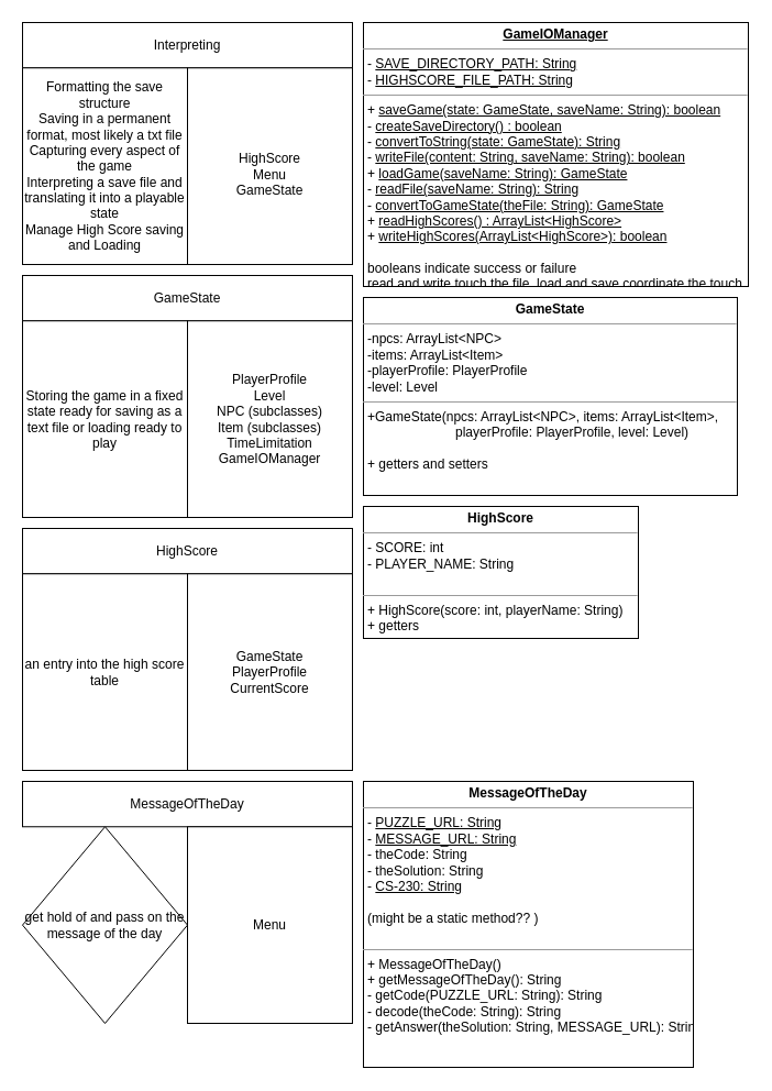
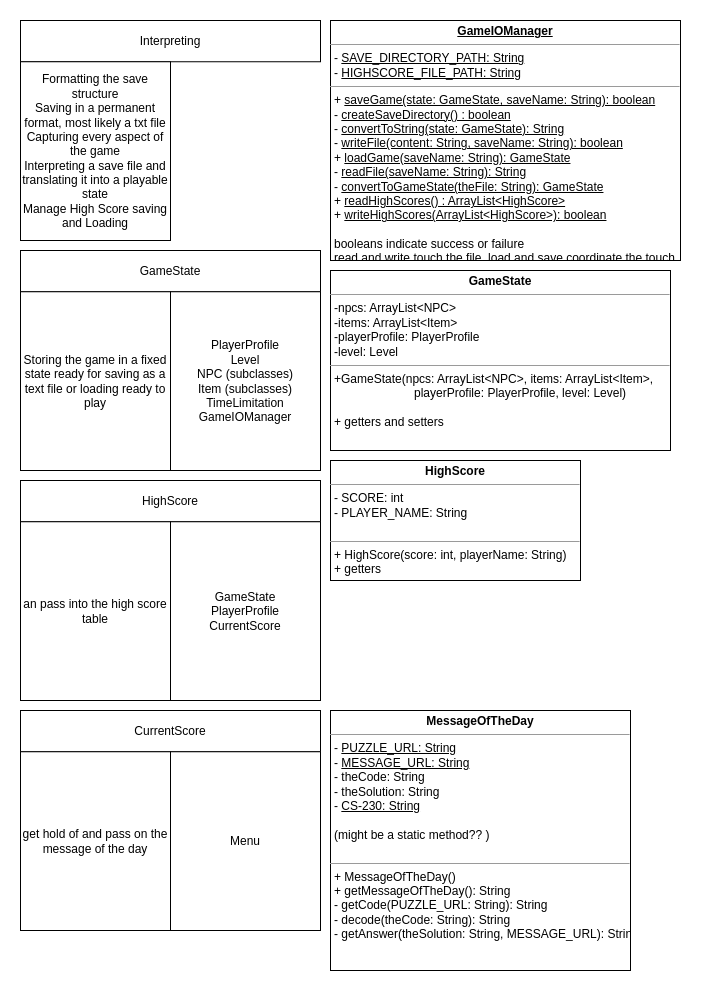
  <mxCell id="0" />
  <mxCell id="1" parent="0" />
  <mxCell id="2" value="" style="group" parent="1" vertex="1" connectable="0"><mxGeometry width="300" height="220" as="geometry" x="20" y="20" /></mxCell>
  <mxCell id="3" value="Interpreting" style="rounded=0;whiteSpace=wrap;html=1;" parent="2" vertex="1"><mxGeometry width="300" height="41.25" as="geometry" /></mxCell>
  <mxCell id="4" value="Formatting the save structure&lt;br&gt;Saving in a permanent format, most likely a txt file&lt;br&gt;Capturing every aspect of the game&lt;br&gt;Interpreting a save file and translating it into a playable state&lt;br&gt;Manage High Score saving and Loading" style="rounded=0;whiteSpace=wrap;html=1;" parent="2" vertex="1"><mxGeometry y="41.25" width="150" height="178.75" as="geometry" /></mxCell>
- <mxCell id="5" value="&lt;br&gt;HighScore&lt;br&gt;Menu&lt;br&gt;GameState" style="rounded=0;whiteSpace=wrap;html=1;" parent="2" vertex="1"><mxGeometry x="150" y="41.25" width="150" height="178.75" as="geometry" /></mxCell>
  <mxCell id="6" value="" style="group" parent="2" vertex="1" connectable="0"><mxGeometry y="230" width="300" height="220" as="geometry" /></mxCell>
  <mxCell id="7" value="GameState" style="rounded=0;whiteSpace=wrap;html=1;" parent="6" vertex="1"><mxGeometry width="300.0" height="41.25" as="geometry" /></mxCell>
  <mxCell id="8" value="Storing the game in a fixed state ready for saving as a text file or loading ready to play" style="rounded=0;whiteSpace=wrap;html=1;" parent="6" vertex="1"><mxGeometry y="41.25" width="150.0" height="178.75" as="geometry" /></mxCell>
  <mxCell id="9" value="PlayerProfile&lt;br&gt;Level&lt;br&gt;NPC (subclasses)&lt;br&gt;Item (subclasses)&lt;br&gt;TimeLimitation&lt;br&gt;GameIOManager" style="rounded=0;whiteSpace=wrap;html=1;" parent="6" vertex="1"><mxGeometry x="150.0" y="41.25" width="150.0" height="178.75" as="geometry" /></mxCell>
  <mxCell id="10" value="&lt;p style=&quot;margin:0px;margin-top:4px;text-align:center;&quot;&gt;&lt;b&gt;HighScore&lt;/b&gt;&lt;/p&gt;&lt;hr size=&quot;1&quot;&gt;&lt;p style=&quot;margin:0px;margin-left:4px;&quot;&gt;- SCORE: int&lt;/p&gt;&lt;p style=&quot;margin:0px;margin-left:4px;&quot;&gt;- PLAYER_NAME: String&lt;/p&gt;&lt;p style=&quot;margin:0px;margin-left:4px;&quot;&gt;&lt;br&gt;&lt;/p&gt;&lt;hr size=&quot;1&quot;&gt;&lt;p style=&quot;margin:0px;margin-left:4px;&quot;&gt;+ HighScore(score: int, playerName: String)&lt;/p&gt;&lt;p style=&quot;margin:0px;margin-left:4px;&quot;&gt;+ getters&lt;/p&gt;" style="verticalAlign=top;align=left;overflow=fill;fontSize=12;fontFamily=Helvetica;html=1;" parent="1" vertex="1"><mxGeometry x="330" y="460" width="250" height="120" as="geometry" /></mxCell>
  <mxCell id="11" value="&lt;p style=&quot;margin:0px;margin-top:4px;text-align:center;&quot;&gt;&lt;b&gt;&lt;u&gt;GameIOManager&lt;/u&gt;&lt;/b&gt;&lt;/p&gt;&lt;hr size=&quot;1&quot;&gt;&lt;p style=&quot;margin:0px;margin-left:4px;&quot;&gt;- &lt;u&gt;SAVE_DIRECTORY_PATH: String&lt;/u&gt;&lt;/p&gt;&lt;p style=&quot;margin:0px;margin-left:4px;&quot;&gt;- &lt;u&gt;HIGHSCORE_FILE&lt;/u&gt;&lt;u&gt;_PATH: String&lt;/u&gt;&lt;/p&gt;&lt;hr size=&quot;1&quot;&gt;&lt;p style=&quot;margin:0px;margin-left:4px;&quot;&gt;+ &lt;u&gt;saveGame(state: GameState, saveName: String): boolean&lt;/u&gt;&lt;br&gt;&lt;/p&gt;&lt;p style=&quot;margin:0px;margin-left:4px;&quot;&gt;-&amp;nbsp;&lt;u&gt;createSaveDirectory() : boolean&lt;/u&gt;&lt;u&gt;&lt;br&gt;&lt;/u&gt;&lt;/p&gt;&lt;p style=&quot;margin:0px;margin-left:4px;&quot;&gt;- &lt;u&gt;convertToString(state: GameState): String&lt;/u&gt;&lt;/p&gt;&lt;p style=&quot;margin:0px;margin-left:4px;&quot;&gt;- &lt;u&gt;writeFile(content: String, saveName: String): boolean&lt;/u&gt;&lt;/p&gt;&lt;p style=&quot;margin:0px;margin-left:4px;&quot;&gt;+&amp;nbsp;&lt;u&gt;loadGame(saveName: String): GameState&lt;/u&gt;&lt;/p&gt;&lt;p style=&quot;margin:0px;margin-left:4px;&quot;&gt;- &lt;u&gt;readFile(saveName: String): String&lt;/u&gt;&lt;/p&gt;&lt;p style=&quot;margin:0px;margin-left:4px;&quot;&gt;- &lt;u&gt;convertToGameState(theFile: String): GameState&lt;/u&gt;&lt;/p&gt;&lt;p style=&quot;margin:0px;margin-left:4px;&quot;&gt;+&amp;nbsp;&lt;u&gt;readHighScores() : ArrayList&amp;lt;HighScore&amp;gt;&lt;/u&gt;&lt;/p&gt;&lt;p style=&quot;margin:0px;margin-left:4px;&quot;&gt;+ &lt;u&gt;writeHighScores(ArrayList&amp;lt;HighScore&amp;gt;): boolean&lt;/u&gt;&lt;/p&gt;&lt;p style=&quot;margin:0px;margin-left:4px;&quot;&gt;&lt;u&gt;&lt;br&gt;&lt;/u&gt;&lt;/p&gt;&lt;p style=&quot;margin:0px;margin-left:4px;&quot;&gt;booleans indicate success or failure&lt;/p&gt;&lt;p style=&quot;margin:0px;margin-left:4px;&quot;&gt;read and write touch the file, load and save coordinate the touch&lt;/p&gt;&lt;p style=&quot;margin:0px;margin-left:4px;&quot;&gt;&lt;br&gt;&lt;/p&gt;" style="verticalAlign=top;align=left;overflow=fill;fontSize=12;fontFamily=Helvetica;html=1;" parent="1" vertex="1"><mxGeometry x="330" width="350" height="240" as="geometry" y="20" /></mxCell>
  <mxCell id="12" value="&lt;p style=&quot;margin:0px;margin-top:4px;text-align:center;&quot;&gt;&lt;b&gt;GameState&lt;/b&gt;&lt;/p&gt;&lt;hr size=&quot;1&quot;&gt;&lt;p style=&quot;margin:0px;margin-left:4px;&quot;&gt;-npcs: ArrayList&amp;lt;NPC&amp;gt;&lt;/p&gt;&lt;p style=&quot;margin:0px;margin-left:4px;&quot;&gt;-items: ArrayList&amp;lt;Item&amp;gt;&lt;/p&gt;&lt;p style=&quot;margin:0px;margin-left:4px;&quot;&gt;-playerProfile: PlayerProfile&lt;/p&gt;&lt;p style=&quot;margin:0px;margin-left:4px;&quot;&gt;-level: Level&lt;/p&gt;&lt;hr size=&quot;1&quot;&gt;&lt;p style=&quot;margin:0px;margin-left:4px;&quot;&gt;+GameState(npcs: ArrayList&amp;lt;NPC&amp;gt;, items: ArrayList&amp;lt;Item&amp;gt;,&lt;/p&gt;&lt;p style=&quot;margin:0px;margin-left:4px;&quot;&gt;&lt;span style=&quot;white-space: pre;&quot;&gt;&#09;&lt;span style=&quot;white-space: pre;&quot;&gt;&#09;&lt;span style=&quot;white-space: pre;&quot;&gt;&#09;&lt;/span&gt;&lt;/span&gt;&lt;/span&gt;playerProfile: PlayerProfile, level: Level)&lt;/p&gt;&lt;p style=&quot;margin:0px;margin-left:4px;&quot;&gt;&lt;br&gt;&lt;/p&gt;&lt;p style=&quot;margin:0px;margin-left:4px;&quot;&gt;+ getters and setters&lt;/p&gt;" style="verticalAlign=top;align=left;overflow=fill;fontSize=12;fontFamily=Helvetica;html=1;" parent="1" vertex="1"><mxGeometry x="330" y="270" width="340" height="180" as="geometry" /></mxCell>
  <mxCell id="13" value="" style="group" parent="1" vertex="1" connectable="0"><mxGeometry y="480" width="300" height="220" as="geometry" x="20" /></mxCell>
  <mxCell id="14" value="HighScore" style="rounded=0;whiteSpace=wrap;html=1;" parent="13" vertex="1"><mxGeometry width="300.0" height="41.25" as="geometry" /></mxCell>
- <mxCell id="15" value="an entry into the high score table" style="rounded=0;whiteSpace=wrap;html=1;" parent="13" vertex="1"><mxGeometry y="41.25" width="150.0" height="178.75" as="geometry" /></mxCell>
+ <mxCell id="15" value="an pass into the high score table" style="rounded=0;whiteSpace=wrap;html=1;" parent="13" vertex="1"><mxGeometry y="41.25" width="150.0" height="178.75" as="geometry" /></mxCell>
  <mxCell id="16" value="GameState&lt;br&gt;PlayerProfile&lt;br&gt;CurrentScore" style="rounded=0;whiteSpace=wrap;html=1;" parent="13" vertex="1"><mxGeometry x="150.0" y="41.25" width="150.0" height="178.75" as="geometry" /></mxCell>
  <mxCell id="17" value="&lt;p style=&quot;margin:0px;margin-top:4px;text-align:center;&quot;&gt;&lt;b&gt;MessageOfTheDay&lt;/b&gt;&lt;/p&gt;&lt;hr size=&quot;1&quot;&gt;&lt;p style=&quot;margin:0px;margin-left:4px;&quot;&gt;- &lt;u&gt;PUZZLE_URL: String&lt;/u&gt;&lt;br&gt;&lt;/p&gt;&lt;p style=&quot;margin:0px;margin-left:4px;&quot;&gt;- &lt;u&gt;MESSAGE_URL: String&lt;/u&gt;&lt;/p&gt;&lt;p style=&quot;margin:0px;margin-left:4px;&quot;&gt;- theCode: String&lt;/p&gt;&lt;p style=&quot;margin:0px;margin-left:4px;&quot;&gt;- theSolution: String&lt;/p&gt;&lt;p style=&quot;margin:0px;margin-left:4px;&quot;&gt;- &lt;u&gt;CS-230: String&lt;/u&gt;&lt;/p&gt;&lt;p style=&quot;margin:0px;margin-left:4px;&quot;&gt;&lt;br&gt;&lt;/p&gt;&lt;p style=&quot;margin:0px;margin-left:4px;&quot;&gt;(might be a static method?? )&lt;/p&gt;&lt;p style=&quot;margin:0px;margin-left:4px;&quot;&gt;&lt;br&gt;&lt;/p&gt;&lt;hr size=&quot;1&quot;&gt;&lt;p style=&quot;margin:0px;margin-left:4px;&quot;&gt;+ MessageOfTheDay()&lt;/p&gt;&lt;p style=&quot;margin:0px;margin-left:4px;&quot;&gt;&lt;span style=&quot;background-color: initial;&quot;&gt;+ getMessageOfTheDay(): String&lt;/span&gt;&lt;/p&gt;&lt;p style=&quot;margin:0px;margin-left:4px;&quot;&gt;- getCode(PUZZLE_URL&lt;span style=&quot;background-color: initial;&quot;&gt;: String): String&lt;/span&gt;&lt;/p&gt;&lt;p style=&quot;margin:0px;margin-left:4px;&quot;&gt;- decode(theCode: String): String&lt;/p&gt;&lt;p style=&quot;margin:0px;margin-left:4px;&quot;&gt;- getAnswer(theSolution: String, MESSAGE_URL): String&lt;/p&gt;&lt;p style=&quot;margin:0px;margin-left:4px;&quot;&gt;&lt;br&gt;&lt;/p&gt;&lt;p style=&quot;margin:0px;margin-left:4px;&quot;&gt;&lt;br&gt;&lt;/p&gt;" style="verticalAlign=top;align=left;overflow=fill;fontSize=12;fontFamily=Helvetica;html=1;" vertex="1" parent="1"><mxGeometry x="330" y="710" width="300" height="260" as="geometry" /></mxCell>
  <mxCell id="18" value="" style="group" vertex="1" connectable="0" parent="1"><mxGeometry y="710" width="300" height="220" as="geometry" x="20" /></mxCell>
- <mxCell id="19" value="MessageOfTheDay" style="rounded=0;whiteSpace=wrap;html=1;" vertex="1" parent="18"><mxGeometry width="300.0" height="41.25" as="geometry" /></mxCell>
- <mxCell id="20" value="get hold of and pass on the message of the day" style="rhombus;whiteSpace=wrap;html=1;" vertex="1" parent="18"><mxGeometry y="41.25" width="150.0" height="178.75" as="geometry" /></mxCell>
+ <mxCell id="19" value="CurrentScore" style="rounded=0;whiteSpace=wrap;html=1;" vertex="1" parent="18"><mxGeometry width="300.0" height="41.25" as="geometry" /></mxCell>
+ <mxCell id="20" value="get hold of and pass on the message of the day" style="rounded=0;whiteSpace=wrap;html=1;" vertex="1" parent="18"><mxGeometry y="41.25" width="150.0" height="178.75" as="geometry" /></mxCell>
  <mxCell id="21" value="Menu&lt;br&gt;" style="rounded=0;whiteSpace=wrap;html=1;" vertex="1" parent="18"><mxGeometry x="150.0" y="41.25" width="150.0" height="178.75" as="geometry" /></mxCell>
